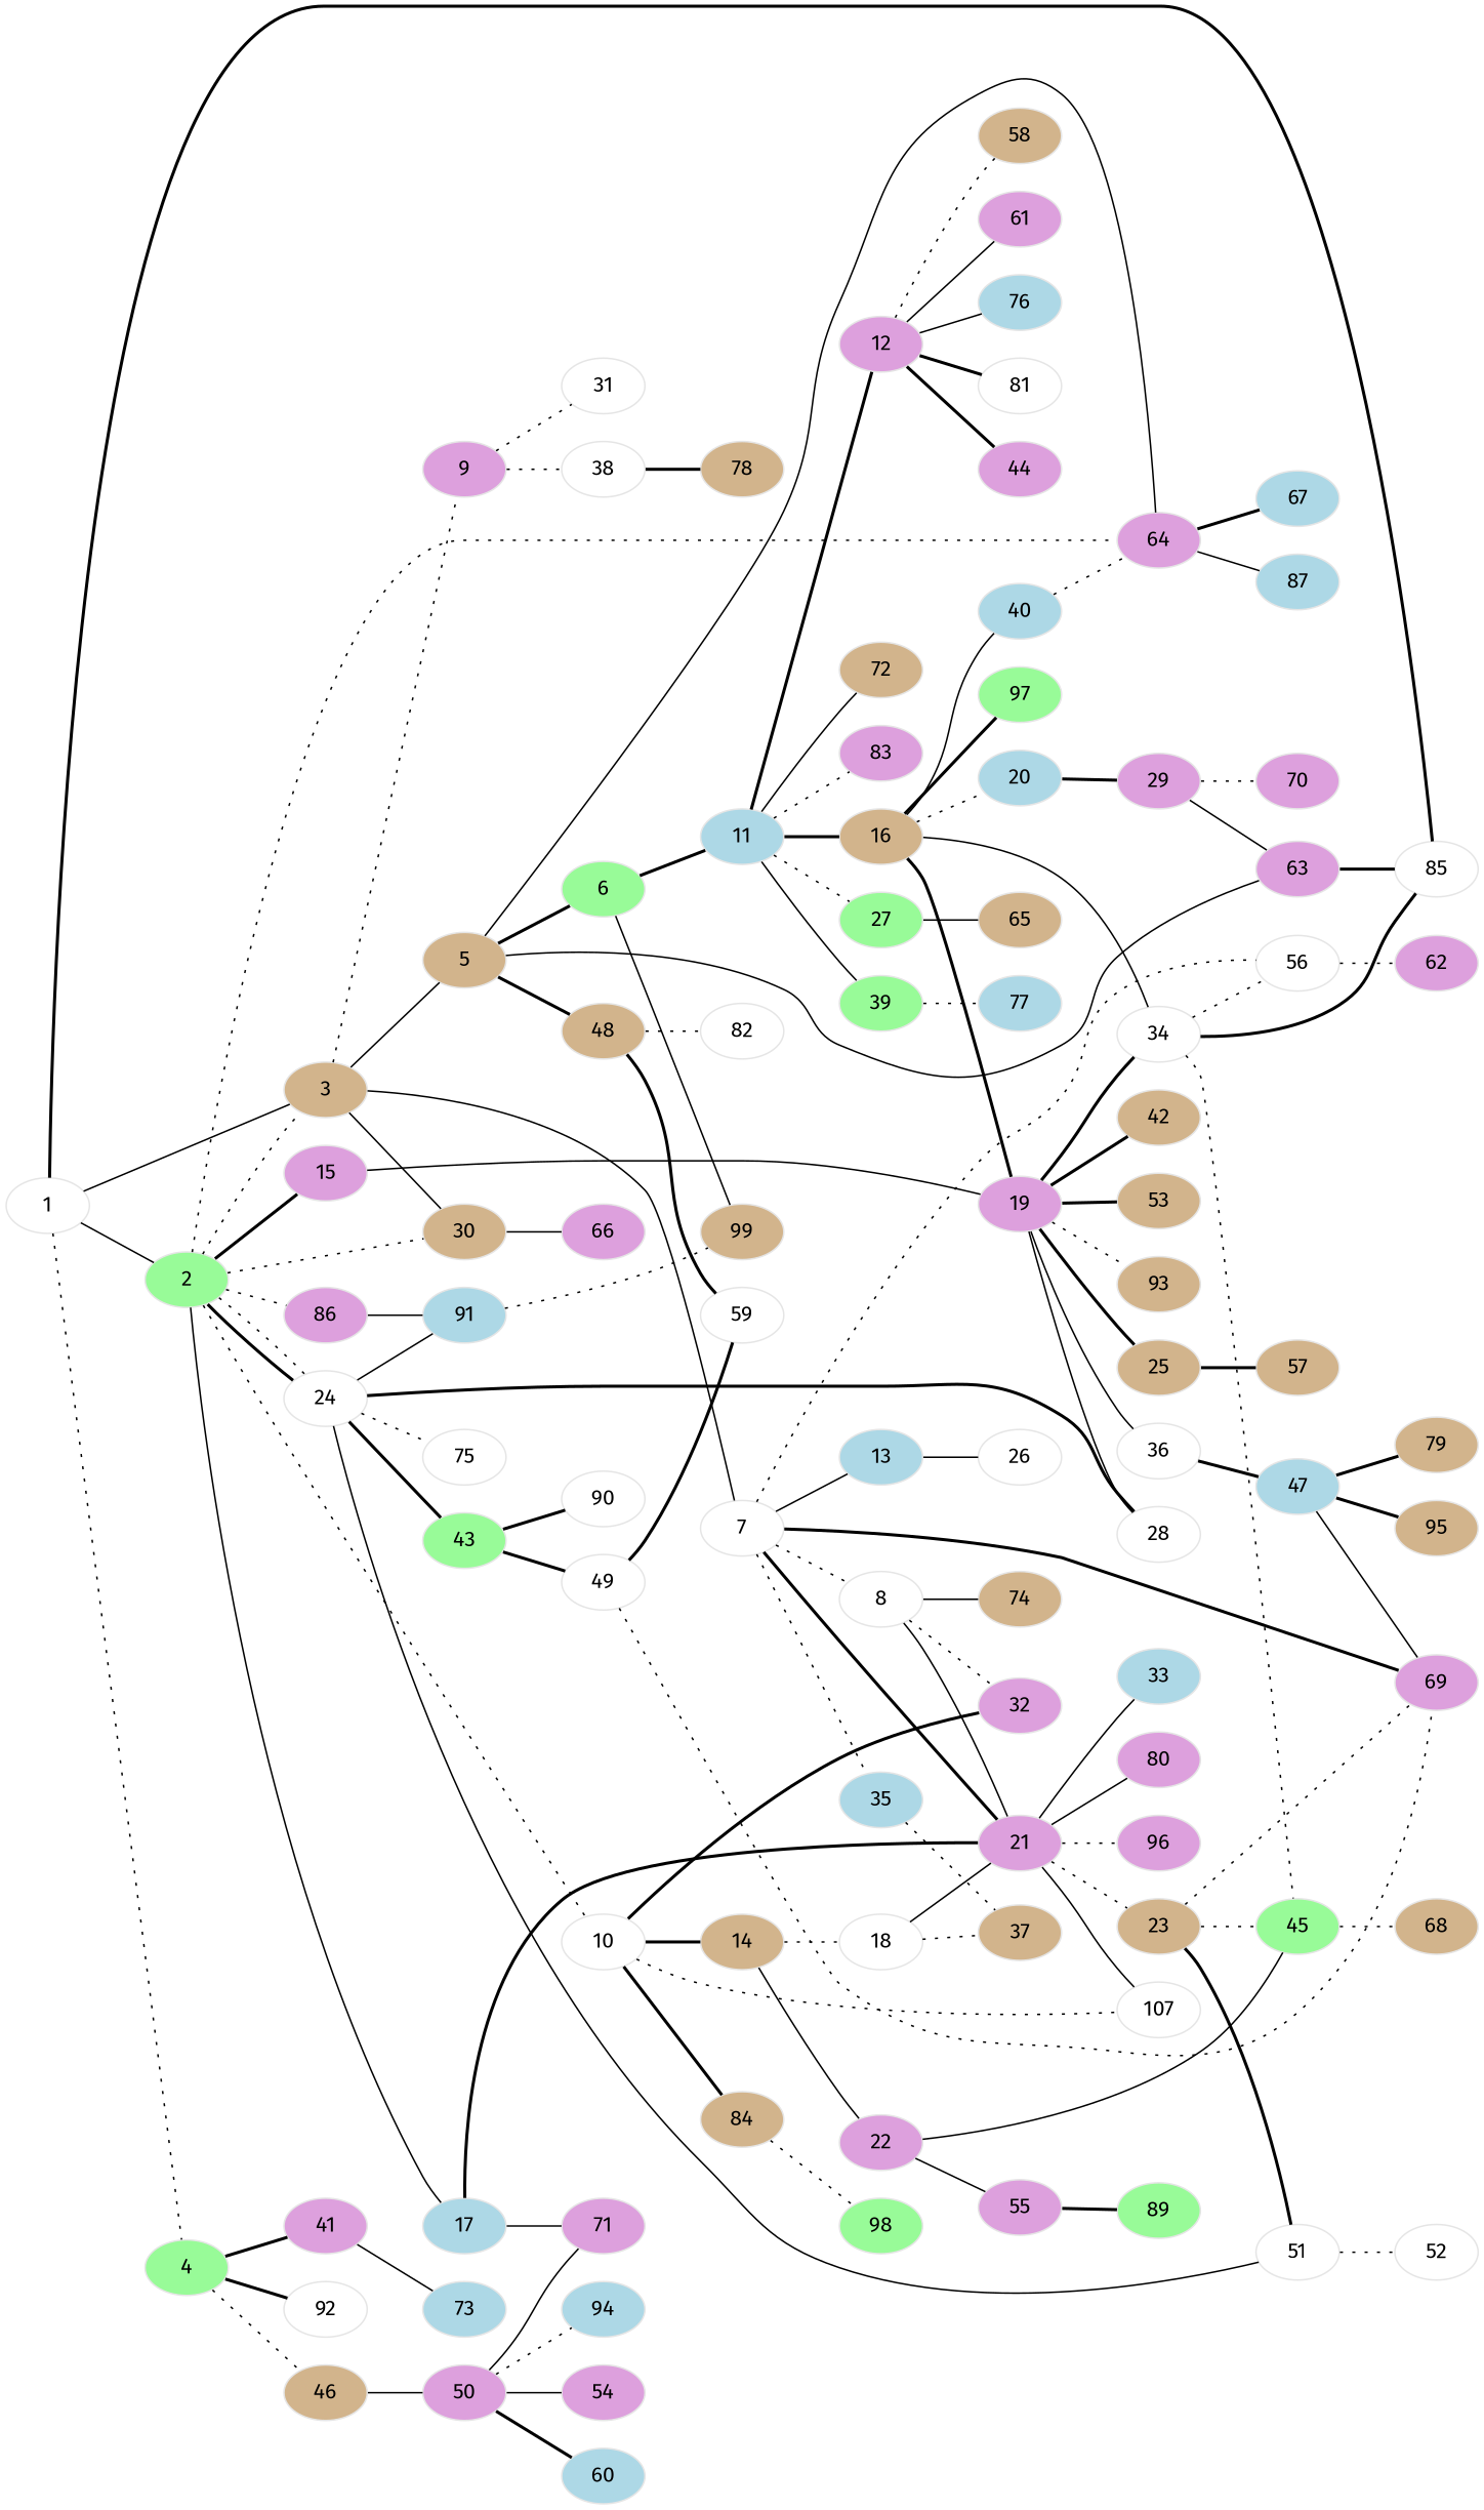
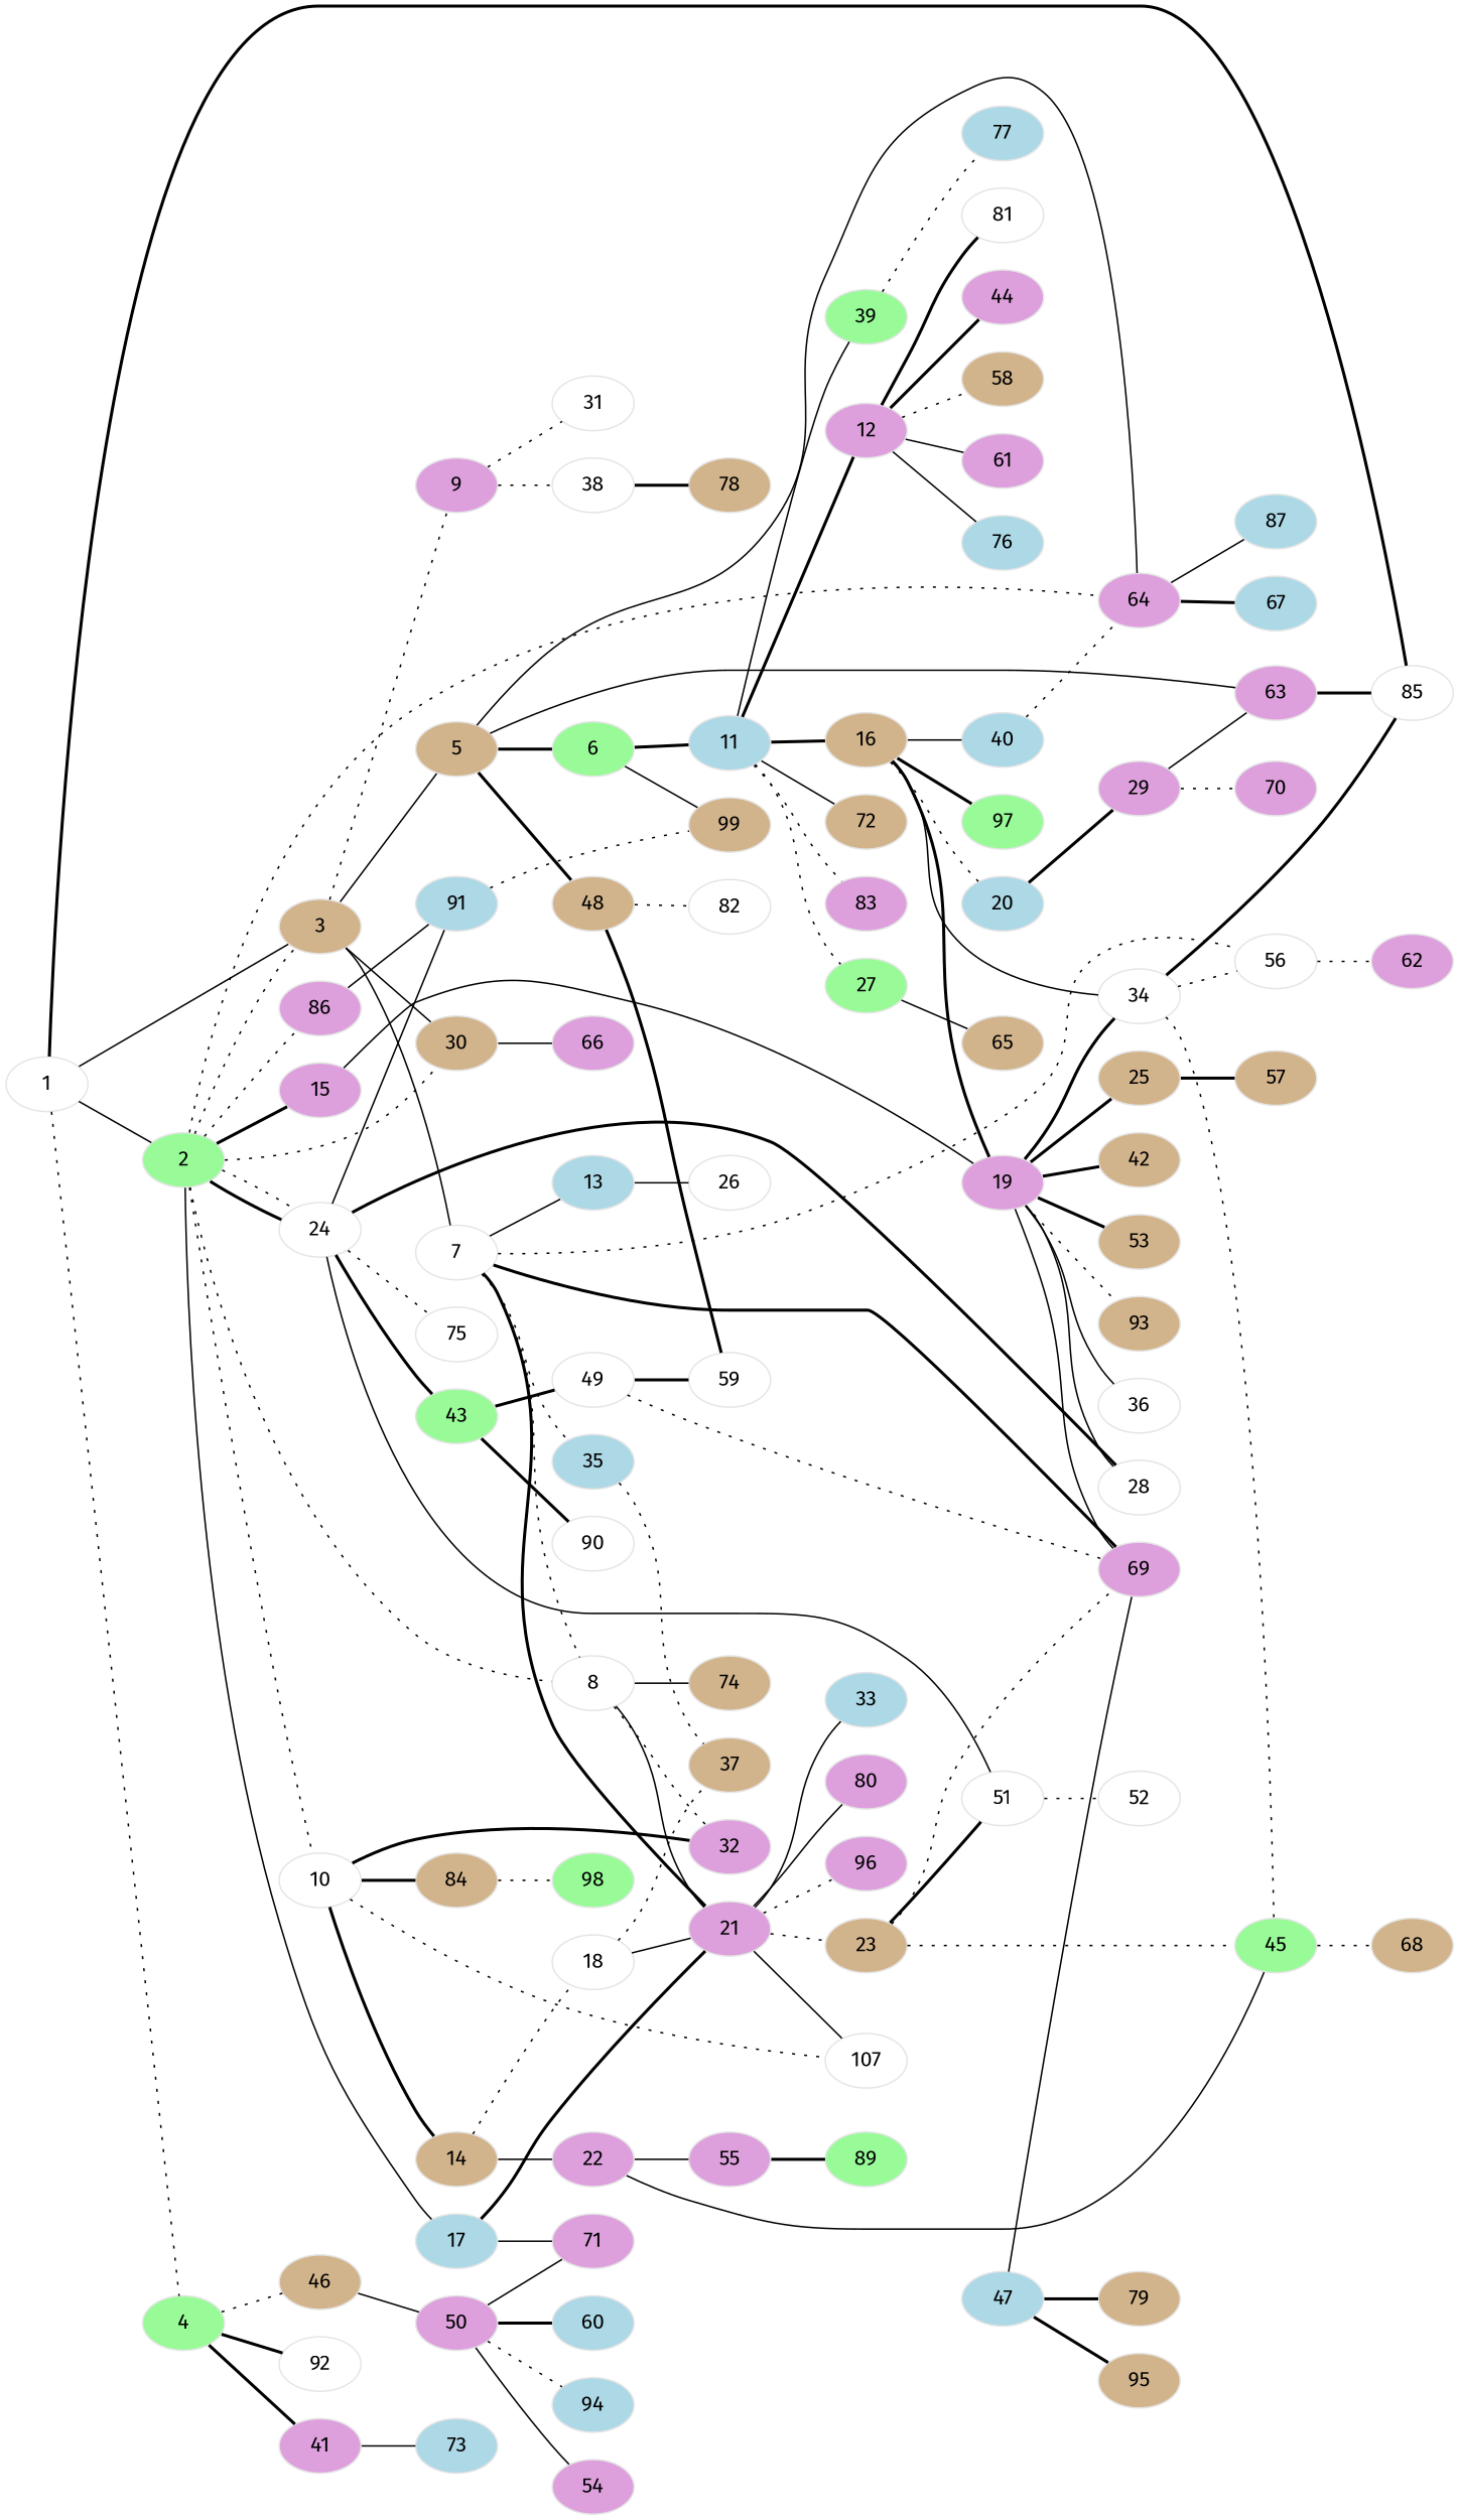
  graph {
    fontname="Fira Sans"
    rankdir=LR
    node [color=gray90 fillcolor=plum fontname="Fira Sans" style=filled]
    edge [fontname="Fira Sans" style=solid]
    1 [fillcolor=white]
    2 [fillcolor=palegreen]
    3 [fillcolor=tan]
    4 [fillcolor=palegreen]
    85 [fillcolor=white]
    8 [fillcolor=white]
    10 [fillcolor=white]
    15
    17 [fillcolor=lightblue]
    24 [fillcolor=white]
    30 [fillcolor=tan]
    64
    86
    5 [fillcolor=tan]
    7 [fillcolor=white]
    9
    41
    46 [fillcolor=tan]
    92 [fillcolor=white]
    21
    32
    74 [fillcolor=tan]
    14 [fillcolor=tan]
    84 [fillcolor=tan]
    n25 [fillcolor=white label=107]
    19
    71
    28 [fillcolor=white]
    51 [fillcolor=white]
    43 [fillcolor=palegreen]
    75 [fillcolor=white]
    91 [fillcolor=lightblue]
    66
    67 [fillcolor=lightblue]
    87 [fillcolor=lightblue]
    6 [fillcolor=palegreen]
    48 [fillcolor=tan]
    63
    13 [fillcolor=lightblue]
    35 [fillcolor=lightblue]
    56 [fillcolor=white]
    69
    31 [fillcolor=white]
    38 [fillcolor=white]
    73 [fillcolor=lightblue]
    50
    11 [fillcolor=lightblue]
    99 [fillcolor=tan]
    59 [fillcolor=white]
    82 [fillcolor=white]
    12
    16 [fillcolor=tan]
    27 [fillcolor=palegreen]
    39 [fillcolor=palegreen]
    72 [fillcolor=tan]
    83
    26 [fillcolor=white]
    23 [fillcolor=tan]
    33 [fillcolor=lightblue]
    80
    96
    37 [fillcolor=tan]
    62
    78 [fillcolor=tan]
    18 [fillcolor=white]
    22
    98 [fillcolor=palegreen]
    44
    58 [fillcolor=tan]
    61
    76 [fillcolor=lightblue]
    81 [fillcolor=white]
    20 [fillcolor=lightblue]
    34 [fillcolor=white]
    40 [fillcolor=lightblue]
    97 [fillcolor=palegreen]
    65 [fillcolor=tan]
    77 [fillcolor=lightblue]
    45 [fillcolor=palegreen]
    55
    25 [fillcolor=tan]
    36 [fillcolor=white]
    42 [fillcolor=tan]
    53 [fillcolor=tan]
    93 [fillcolor=tan]
    29
    57 [fillcolor=tan]
    47 [fillcolor=lightblue]
    70
    68 [fillcolor=tan]
    89 [fillcolor=palegreen]
    52 [fillcolor=white]
    49 [fillcolor=white]
    90 [fillcolor=white]
    79 [fillcolor=tan]
    95 [fillcolor=tan]
    54
    60 [fillcolor=lightblue]
    94 [fillcolor=lightblue]
    1 -- 2
    1 -- 3
    1 -- 4 [style=dotted]
    1 -- 85 [style=bold]
    2 -- 3 [style=dotted]
+   2 -- 8 [style=dotted]
    2 -- 10 [style=dotted]
    2 -- 15 [style=bold]
    2 -- 17
    2 -- 24 [style=bold]
    2 -- 24 [style=dotted]
    2 -- 30 [style=dotted]
    2 -- 64 [style=dotted]
    2 -- 86 [style=dotted]
    3 -- 30
    3 -- 5
    3 -- 7
    3 -- 9 [style=dotted]
    4 -- 41 [style=bold]
    4 -- 46 [style=dotted]
    4 -- 92 [style=bold]
    8 -- 21
    8 -- 32 [style=dotted]
    8 -- 74
    10 -- 32 [style=bold]
    10 -- 14 [style=bold]
    10 -- 84 [style=bold]
    10 -- n25 [style=dotted]
    15 -- 19
    17 -- 21 [style=bold]
    17 -- 71
    24 -- 28 [style=bold]
    24 -- 51
    24 -- 43 [style=bold]
    24 -- 75 [style=dotted]
    24 -- 91
    30 -- 66
    64 -- 67 [style=bold]
    64 -- 87
    86 -- 91
    5 -- 64
    5 -- 6 [style=bold]
    5 -- 48 [style=bold]
    5 -- 63
    7 -- 8 [style=dotted]
    7 -- 21 [style=bold]
    7 -- 13
    7 -- 35 [style=dotted]
    7 -- 56 [style=dotted]
    7 -- 69 [style=bold]
    9 -- 31 [style=dotted]
    9 -- 38 [style=dotted]
    41 -- 73
    46 -- 50
    21 -- n25
    21 -- 23 [style=dotted]
    21 -- 33
    21 -- 80
    21 -- 96 [style=dotted]
    14 -- 18 [style=dotted]
    14 -- 22
    84 -- 98 [style=dotted]
    19 -- 28
+   19 -- 69
    19 -- 34 [style=bold]
    19 -- 25 [style=bold]
    19 -- 36
    19 -- 42 [style=bold]
    19 -- 53 [style=bold]
    19 -- 93 [style=dotted]
    51 -- 52 [style=dotted]
    43 -- 49 [style=bold]
    43 -- 90 [style=bold]
    91 -- 99 [style=dotted]
    6 -- 11 [style=bold]
    6 -- 99
    48 -- 59 [style=bold]
    48 -- 82 [style=dotted]
    63 -- 85 [style=bold]
    13 -- 26
    35 -- 37 [style=dotted]
    56 -- 62 [style=dotted]
    38 -- 78 [style=bold]
    50 -- 71
    50 -- 54
    50 -- 60 [style=bold]
    50 -- 94 [style=dotted]
    11 -- 12 [style=bold]
    11 -- 16 [style=bold]
    11 -- 27 [style=dotted]
    11 -- 39
    11 -- 72
    11 -- 83 [style=dotted]
    12 -- 44 [style=bold]
    12 -- 58 [style=dotted]
    12 -- 61
    12 -- 76
    12 -- 81 [style=bold]
    16 -- 19 [style=bold]
    16 -- 20 [style=dotted]
    16 -- 34
    16 -- 40
    16 -- 97 [style=bold]
    27 -- 65
    39 -- 77 [style=dotted]
    23 -- 51 [style=bold]
    23 -- 69 [style=dotted]
    23 -- 45 [style=dotted]
    18 -- 21
    18 -- 37 [style=dotted]
    22 -- 45
    22 -- 55
    20 -- 29 [style=bold]
    34 -- 85 [style=bold]
    34 -- 56 [style=dotted]
    34 -- 45 [style=dotted]
    40 -- 64 [style=dotted]
    45 -- 68 [style=dotted]
    55 -- 89 [style=bold]
    25 -- 57 [style=bold]
-   36 -- 47 [style=bold]
    29 -- 63
    29 -- 70 [style=dotted]
    47 -- 69
    47 -- 79 [style=bold]
    47 -- 95 [style=bold]
    49 -- 69 [style=dotted]
    49 -- 59 [style=bold]
  }
